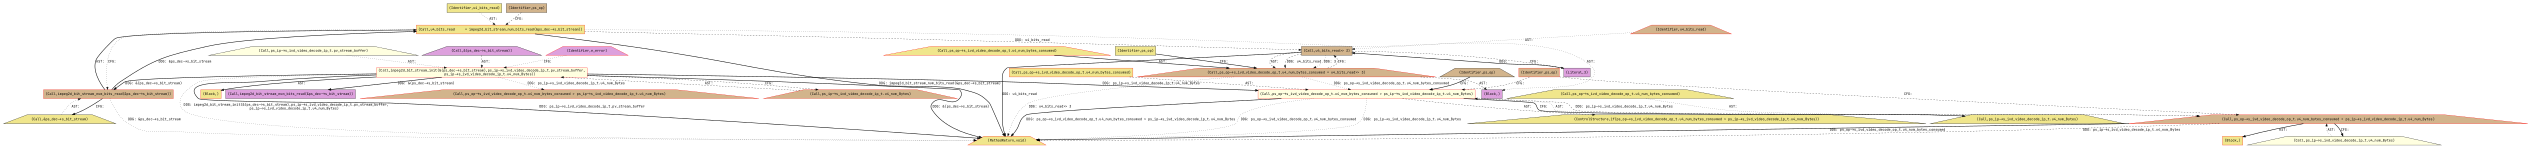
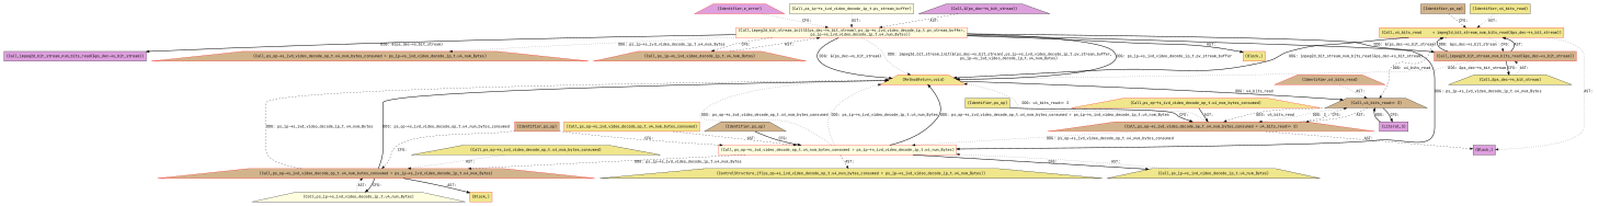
  digraph {
    fontname="JetBrains Mono"
    node [color=red fillcolor=khaki fontname="JetBrains Mono" shape=box style=filled]
    edge [fontname="JetBrains Mono" style=bold]
    n1 [label="(Call,u4_bits_read     = impeg2d_bit_stream_num_bits_read(&ps_dec->s_bit_stream))"]
    n2 [fillcolor=tan label="(Call,impeg2d_bit_stream_num_bits_read(&ps_dec->s_bit_stream))"]
-   n3 [color=black fillcolor=tan label="(Call,u4_bits_read>> 3)"]
+   n3 [color=black fillcolor=tan label="(Call,u4_bits_read>> 3)" shape=trapezium]
    n4 [label="(MethodReturn,void)" shape=trapezium]
    n5 [color=black fillcolor=plum label="(Block,)"]
    n6 [color=black label="(Call,&ps_dec->s_bit_stream)" shape=trapezium]
    n7 [fillcolor=tan label="(Call,ps_op->s_ivd_video_decode_op_t.u4_num_bytes_consumed = u4_bits_read>> 3)" shape=trapezium]
    n8 [color=black fillcolor=plum label="(Literal,3)"]
    n9 [fillcolor=lightyellow label="(Call,impeg2d_bit_stream_init(&(ps_dec->s_bit_stream),ps_ip->s_ivd_video_decode_ip_t.pv_stream_buffer,\n        ps_ip->s_ivd_video_decode_ip_t.u4_num_Bytes))"]
    n10 [fillcolor=lightyellow label="(Call,ps_op->s_ivd_video_decode_op_t.u4_num_bytes_consumed > ps_ip->s_ivd_video_decode_ip_t.u4_num_Bytes)"]
    n11 [label="(Block,)"]
    n12 [color=black fillcolor=plum label="(Call,impeg2d_bit_stream_num_bits_read(&ps_dec->s_bit_stream))"]
    n13 [fillcolor=tan label="(Call,ps_op->s_ivd_video_decode_op_t.u4_num_bytes_consumed > ps_ip->s_ivd_video_decode_ip_t.u4_num_Bytes)" shape=trapezium]
    n14 [fillcolor=tan label="(Call,ps_ip->s_ivd_video_decode_ip_t.u4_num_Bytes)" shape=trapezium]
    n15 [fillcolor=tan label="(Call,ps_op->s_ivd_video_decode_op_t.u4_num_bytes_consumed = ps_ip->s_ivd_video_decode_ip_t.u4_num_Bytes)" shape=trapezium]
    n16 [color=black label="(ControlStructure,if(ps_op->s_ivd_video_decode_op_t.u4_num_bytes_consumed > ps_ip->s_ivd_video_decode_ip_t.u4_num_Bytes))" shape=trapezium]
    n17 [color=black label="(Call,ps_ip->s_ivd_video_decode_ip_t.u4_num_Bytes)" shape=trapezium]
    n18 [color=black fillcolor=lightyellow label="(Call,ps_ip->s_ivd_video_decode_ip_t.u4_num_Bytes)" shape=trapezium]
    n19 [label="(Block,)"]
-   n20 [color=black fillcolor=lightyellow label="(Call,ps_ip->s_ivd_video_decode_ip_t.pv_stream_buffer)" shape=trapezium]
+   n20 [color=black fillcolor=lightyellow label="(Call,ps_ip->s_ivd_video_decode_ip_t.pv_stream_buffer)"]
    n21 [color=black label="(Identifier,u4_bits_read)"]
    n22 [fillcolor=tan label="(Identifier,ps_op)"]
    n23 [color=black label="(Call,ps_op->s_ivd_video_decode_op_t.u4_num_bytes_consumed)" shape=trapezium]
    n24 [label="(Call,ps_op->s_ivd_video_decode_op_t.u4_num_bytes_consumed)" shape=trapezium]
    n25 [fillcolor=tan label="(Identifier,u4_bits_read)" shape=trapezium]
    n26 [color=black fillcolor=tan label="(Identifier,ps_op)"]
    n27 [label="(Call,ps_op->s_ivd_video_decode_op_t.u4_num_bytes_consumed)"]
    n28 [color=black fillcolor=tan label="(Identifier,ps_op)" shape=trapezium]
    n29 [color=black fillcolor=plum label="(Call,&(ps_dec->s_bit_stream))" shape=trapezium]
    n30 [color=black label="(Identifier,ps_op)"]
    n31 [fillcolor=plum label="(Identifier,e_error)" shape=trapezium]
    n1 -> n2 [label="CFG: " style=dotted]
    n1 -> n3 [label="DDG: u4_bits_read" style=dashed]
    n1 -> n4 [label="DDG: impeg2d_bit_stream_num_bits_read(&ps_dec->s_bit_stream)"]
    n1 -> n5 [label="AST: " style=dotted]
    n2 -> n1 [label="AST: "]
    n2 -> n1 [label="DDG: &ps_dec->s_bit_stream"]
    n2 -> n4 [label="DDG: &ps_dec->s_bit_stream" style=dotted]
    n2 -> n6 [label="CFG: "]
-   n3 -> n4 [label="DDG: u4_bits_read"]
+   n4 -> n3 [label="DDG: u4_bits_read"]
    n3 -> n7 [label="AST: " style=dashed]
    n3 -> n7 [label="DDG: u4_bits_read" style=dashed]
    n3 -> n7 [label="DDG: 3" style=dotted]
-   n3 -> n8 [label="CFG: " style=dashed]
+   n3 -> n8 [label="CFG: "]
    n6 -> n2 [label="AST: " style=dotted]
    n7 -> n3 [label="CFG: " style=dashed]
    n7 -> n4 [label="DDG: u4_bits_read>> 3" style=dotted]
    n7 -> n5 [label="AST: " style=dashed]
    n7 -> n10 [label="DDG: ps_op->s_ivd_video_decode_op_t.u4_num_bytes_consumed" style=dotted]
    n8 -> n3 [label="DDG: "]
    n9 -> n2 [label="DDG: &(ps_dec->s_bit_stream)"]
    n9 -> n4 [label="DDG: ps_ip->s_ivd_video_decode_ip_t.pv_stream_buffer"]
    n9 -> n4 [label="DDG: &(ps_dec->s_bit_stream)"]
    n9 -> n4 [label="DDG: impeg2d_bit_stream_init(&(ps_dec->s_bit_stream),ps_ip->s_ivd_video_decode_ip_t.pv_stream_buffer,\n        ps_ip->s_ivd_video_decode_ip_t.u4_num_Bytes)" style=dotted]
    n9 -> n10 [label="DDG: ps_ip->s_ivd_video_decode_ip_t.u4_num_Bytes"]
    n9 -> n11 [label="AST: "]
    n9 -> n12 [label="DDG: &(ps_dec->s_bit_stream)"]
    n9 -> n13 [label="DDG: ps_ip->s_ivd_video_decode_ip_t.u4_num_Bytes" style=dotted]
    n9 -> n14 [label="CFG: " style=dashed]
    n10 -> n4 [label="DDG: ps_ip->s_ivd_video_decode_ip_t.u4_num_Bytes" style=dotted]
    n10 -> n4 [label="DDG: ps_op->s_ivd_video_decode_op_t.u4_num_bytes_consumed > ps_ip->s_ivd_video_decode_ip_t.u4_num_Bytes"]
    n10 -> n4 [label="DDG: ps_op->s_ivd_video_decode_op_t.u4_num_bytes_consumed" style=dotted]
    n10 -> n15 [label="DDG: ps_ip->s_ivd_video_decode_ip_t.u4_num_Bytes" style=dashed]
    n10 -> n16 [label="AST: " style=dashed]
    n10 -> n17 [label="CFG: "]
    n14 -> n9 [label="AST: " style=dashed]
    n15 -> n4 [label="DDG: ps_op->s_ivd_video_decode_op_t.u4_num_bytes_consumed"]
    n15 -> n4 [label="DDG: ps_ip->s_ivd_video_decode_ip_t.u4_num_Bytes" style=dashed]
    n15 -> n18 [label="CFG: "]
    n15 -> n19 [label="AST: "]
    n17 -> n10 [label="AST: " style=dotted]
    n18 -> n15 [label="AST: " style=dotted]
    n20 -> n9 [label="AST: " style=dotted]
    n21 -> n1 [label="AST: " style=dotted]
    n22 -> n10 [label="CFG: " style=dashed]
    n22 -> n15 [label="CFG: " style=dashed]
    n23 -> n15 [label="AST: " style=dotted]
    n24 -> n7 [label="AST: "]
    n25 -> n3 [label="AST: " style=dotted]
    n26 -> n1 [label="CFG: " style=dashed]
    n27 -> n10 [label="AST: " style=dashed]
    n28 -> n10 [label="CFG: "]
    n29 -> n9 [label="AST: " style=dashed]
    n30 -> n7 [label="CFG: "]
    n31 -> n9 [label="CFG: " style=dotted]
  }
